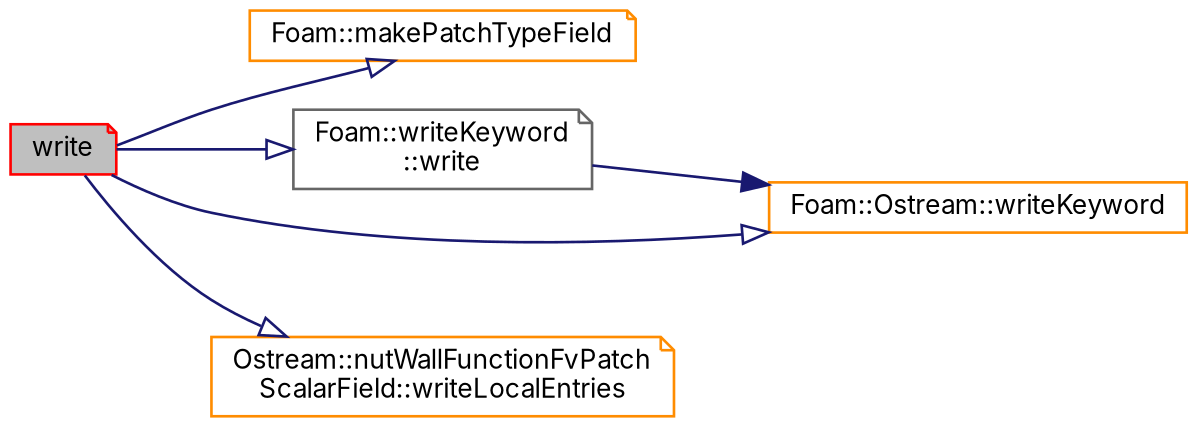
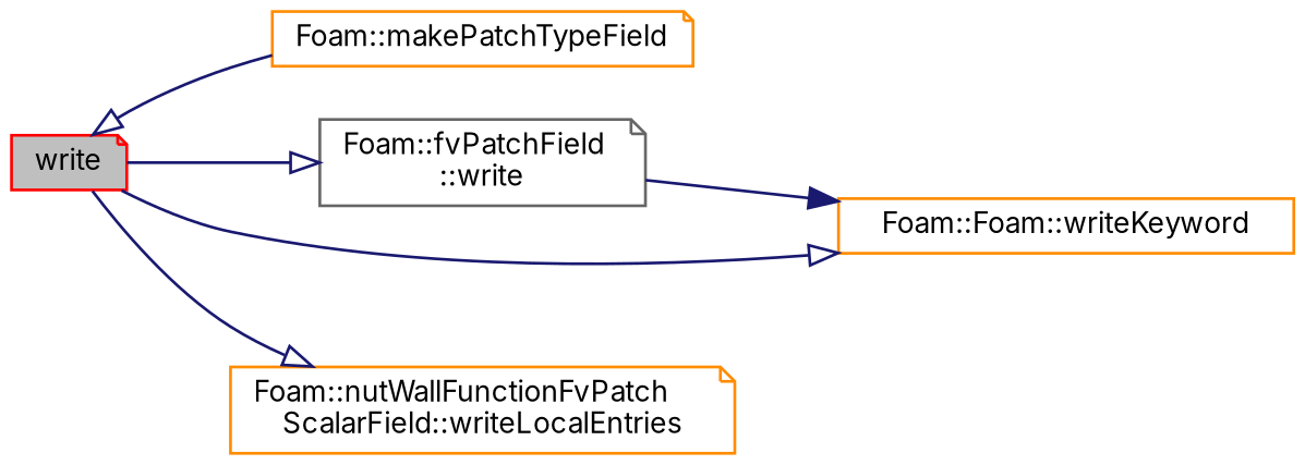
  digraph {
    fontname=Inter
    rankdir=LR
    node [color=darkorange fontname=Inter fontsize=10 shape=note]
    edge [arrowhead=onormal color=midnightblue fontname=Inter fontsize=10 labelfontname=FreeSans labelfontsize=10 style=solid]
    n1 [color=red fillcolor=grey75 fontcolor=black height=0.2 label=write style=filled width=0.4]
    n2 [height=0.2 label="Foam::makePatchTypeField" width=0.4]
-   n3 [color=gray40 height=0.2 label="Foam::writeKeyword\l::write" width=0.4]
-   n4 [height=0.2 label="Foam::Ostream::writeKeyword" shape=box width=0.4]
-   n5 [height=0.2 label="Ostream::nutWallFunctionFvPatch\lScalarField::writeLocalEntries" width=0.4]
-   n1 -> n2
+   n3 [color=gray40 height=0.2 label="Foam::fvPatchField\l::write" width=0.4]
+   n4 [height=0.2 label="Foam::Foam::writeKeyword" shape=box width=0.4]
+   n5 [height=0.2 label="Foam::nutWallFunctionFvPatch\lScalarField::writeLocalEntries" width=0.4]
+   n2 -> n1
    n1 -> n3
    n1 -> n4
    n1 -> n5
    n3 -> n4 [arrowhead=normal]
  }
